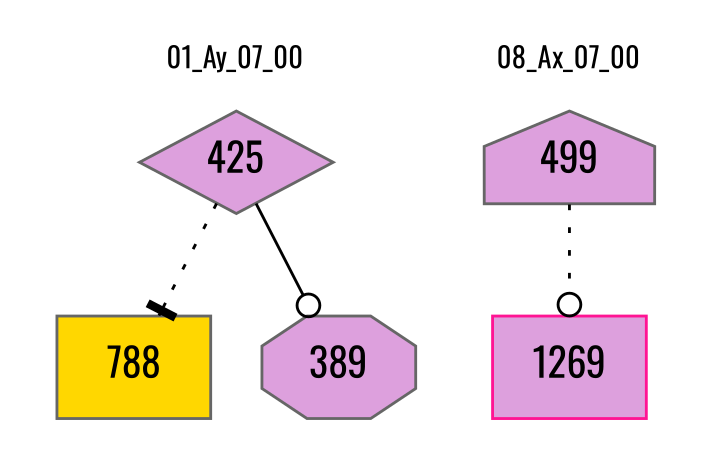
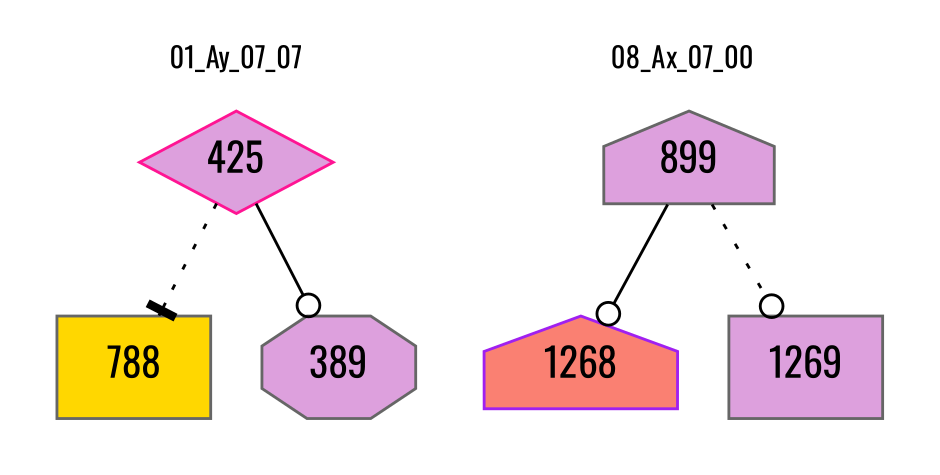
  digraph {
    fontname=Oswald
    node [color=gray40 fillcolor=plum fontname=Oswald shape=box style=filled]
    edge [arrowhead=odot color=black fontname=Oswald style=dotted]
-   n1 [label=425 shape=diamond]
+   n1 [color=deeppink label=425 shape=diamond]
    n2 [fillcolor=gold label=788]
    n3 [label=389 shape=octagon]
-   n4 [label=499 shape=house]
-   n6 [color=deeppink label=1269]
+   n4 [label=899 shape=house]
+   n5 [color=purple fillcolor=salmon label=1268 shape=house]
+   n6 [label=1269]
    subgraph cluster_1 {
      color=white
      fontsize=10
-     label="01_Ay_07_00"
+     label="01_Ay_07_07"
      n1
      n2
      n3
    }
    subgraph cluster_2 {
      color=white
      fontsize=10
      label="08_Ax_07_00"
      n4
+     n5
      n6
    }
    n1 -> n2 [arrowhead=tee]
    n1 -> n3 [style=solid]
+   n4 -> n5 [style=solid]
    n4 -> n6
  }
